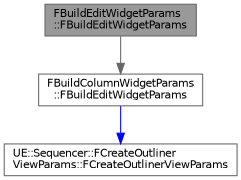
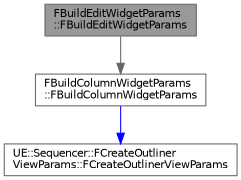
  digraph {
    rankdir=TB
    node [color=grey40 fillcolor=white fontname=Helvetica fontsize=10 shape=box style=filled]
    edge [fontname=Helvetica fontsize=10 labelfontname=Helvetica labelfontsize=10 style=solid]
    n1 [color=gray40 fillcolor=grey60 fontcolor=black height=0.2 label="FBuildEditWidgetParams\l::FBuildEditWidgetParams" width=0.4]
-   n2 [height=0.2 label="FBuildColumnWidgetParams\l::FBuildEditWidgetParams" width=0.4]
+   n2 [height=0.2 label="FBuildColumnWidgetParams\l::FBuildColumnWidgetParams" width=0.4]
    n3 [height=0.2 label="UE::Sequencer::FCreateOutliner\lViewParams::FCreateOutlinerViewParams" width=0.4]
    n1 -> n2 [color=gray40]
    n2 -> n3 [color=blue]
  }
